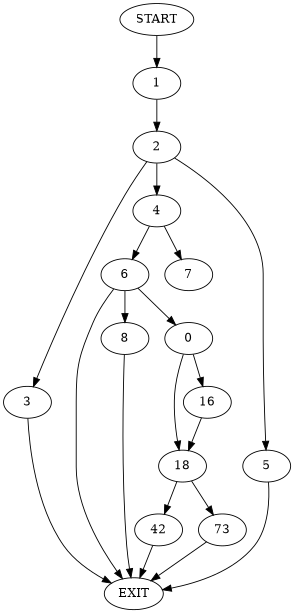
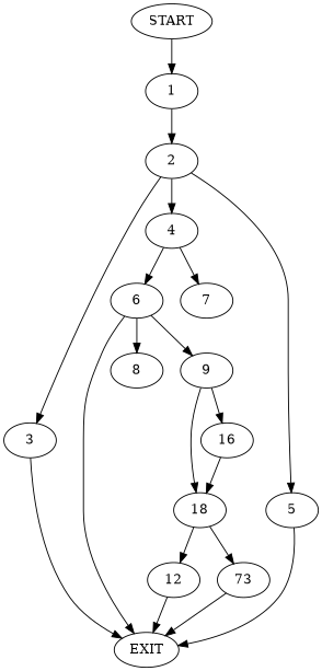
  digraph {
    n1 [label=START]
    1
    2
    n4 [label=EXIT]
    3
    4
    5
    6
    7
    8
-   9 [label=0]
+   9
    n12 [label=18]
    n13 [label=16]
-   12 [label=42]
+   12
    n15 [label=73]
    n1 -> 1
    1 -> 2
    2 -> 3
    2 -> 4
    2 -> 5
    3 -> n4
    4 -> 6
    4 -> 7
    5 -> n4
    6 -> n4
    6 -> 8
    6 -> 9
-   8 -> n4
    9 -> n12
    9 -> n13
    n12 -> 12
    n12 -> n15
    n13 -> n12
    12 -> n4
    n15 -> n4
  }
